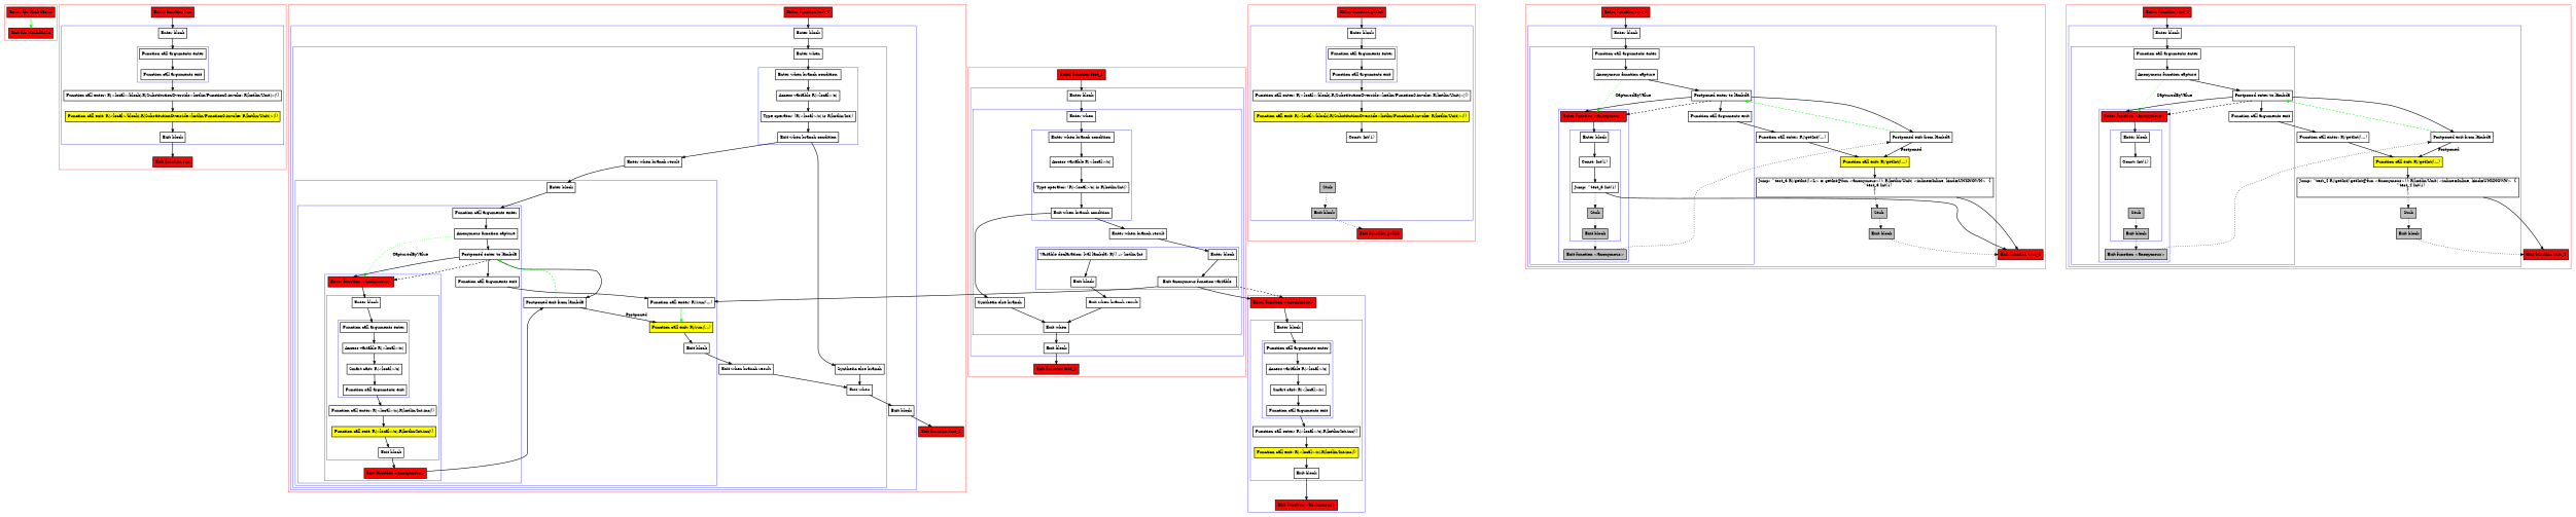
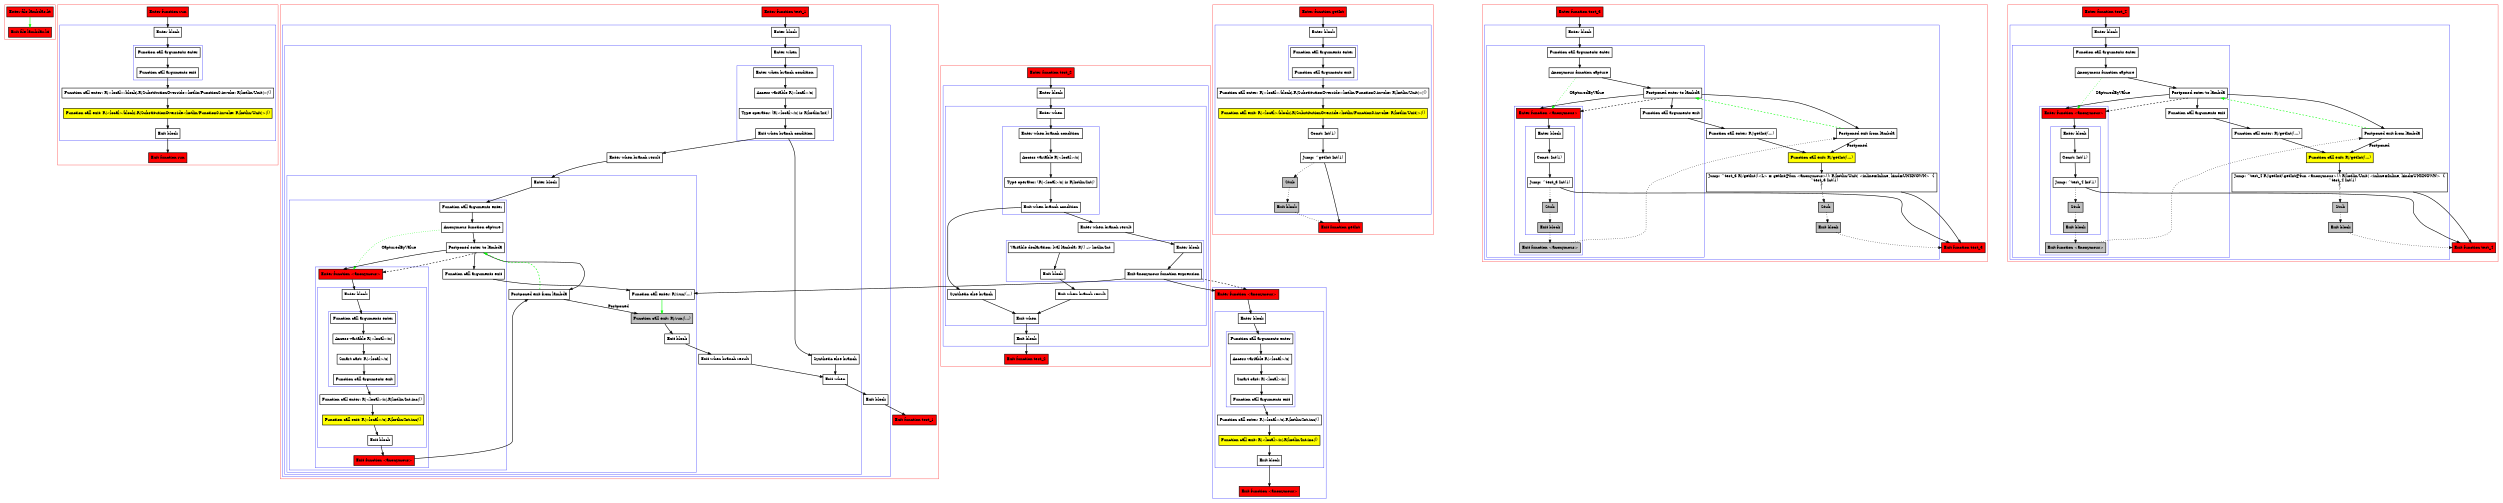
  digraph {
    nodesep=3
    node [penwidth=2 shape=box]
    edge [penwidth=2]
    n1 [fillcolor=red label="Enter file lambdas.kt" style=filled]
    n2 [fillcolor=red label="Exit file lambdas.kt" style=filled]
    n3 [label="Function call arguments enter"]
    n4 [label="Function call arguments exit"]
    n5 [label="Enter block"]
    n6 [label="Function call enter: R|<local>/block|.R|SubstitutionOverride<kotlin/Function0.invoke: R|kotlin/Unit|>|()"]
    n7 [fillcolor=yellow label="Function call exit: R|<local>/block|.R|SubstitutionOverride<kotlin/Function0.invoke: R|kotlin/Unit|>|()" style=filled]
    n8 [label="Exit block"]
    n9 [fillcolor=red label="Enter function run" style=filled]
    n10 [fillcolor=red label="Exit function run" style=filled]
    n11 [label="Enter when branch condition "]
    n12 [label="Access variable R|<local>/x|"]
    n13 [label="Type operator: (R|<local>/x| is R|kotlin/Int|)"]
    n14 [label="Exit when branch condition"]
    n15 [label="Function call arguments enter"]
    n16 [label="Access variable R|<local>/x|"]
    n17 [label="Smart cast: R|<local>/x|"]
    n18 [label="Function call arguments exit"]
    n19 [label="Enter block"]
    n20 [label="Function call enter: R|<local>/x|.R|kotlin/Int.inc|()"]
    n21 [fillcolor=yellow label="Function call exit: R|<local>/x|.R|kotlin/Int.inc|()" style=filled]
    n22 [label="Exit block"]
    n23 [fillcolor=red label="Enter function <anonymous>" style=filled]
    n24 [fillcolor=red label="Exit function <anonymous>" style=filled]
    n25 [label="Function call arguments enter"]
    n26 [label="Anonymous function capture"]
    n27 [label="Postponed enter to lambda"]
    n28 [label="Function call arguments exit"]
    n29 [label="Enter block"]
    n30 [label="Function call enter: R|/run|(...)"]
    n31 [label="Postponed exit from lambda"]
-   n32 [fillcolor=yellow label="Function call exit: R|/run|(...)" style=filled]
+   n32 [fillcolor=gray label="Function call exit: R|/run|(...)" style=filled]
    n33 [label="Exit block"]
    n34 [label="Enter when"]
    n35 [label="Synthetic else branch"]
    n36 [label="Enter when branch result"]
    n37 [label="Exit when branch result"]
    n38 [label="Exit when"]
    n39 [label="Enter block"]
    n40 [label="Exit block"]
    n41 [fillcolor=red label="Enter function test_1" style=filled]
    n42 [fillcolor=red label="Exit function test_1" style=filled]
    n43 [label="Enter when branch condition "]
    n44 [label="Access variable R|<local>/x|"]
    n45 [label="Type operator: (R|<local>/x| is R|kotlin/Int|)"]
    n46 [label="Exit when branch condition"]
    n47 [label="Enter block"]
-   n48 [label="Exit anonymous function variable"]
+   n48 [label="Exit anonymous function expression"]
    n49 [label="Variable declaration: lval lambda: R|() -> kotlin/Int|"]
    n50 [label="Exit block"]
    n51 [label="Enter when"]
    n52 [label="Synthetic else branch"]
    n53 [label="Enter when branch result"]
    n54 [label="Exit when branch result"]
    n55 [label="Exit when"]
    n56 [label="Enter block"]
    n57 [label="Exit block"]
    n58 [fillcolor=red label="Enter function test_2" style=filled]
    n59 [fillcolor=red label="Exit function test_2" style=filled]
    n60 [label="Function call arguments enter"]
    n61 [label="Access variable R|<local>/x|"]
    n62 [label="Smart cast: R|<local>/x|"]
    n63 [label="Function call arguments exit"]
    n64 [label="Enter block"]
    n65 [label="Function call enter: R|<local>/x|.R|kotlin/Int.inc|()"]
    n66 [fillcolor=yellow label="Function call exit: R|<local>/x|.R|kotlin/Int.inc|()" style=filled]
    n67 [label="Exit block"]
    n68 [fillcolor=red label="Enter function <anonymous>" style=filled]
    n69 [fillcolor=red label="Exit function <anonymous>" style=filled]
    n70 [label="Function call arguments enter"]
    n71 [label="Function call arguments exit"]
    n72 [label="Enter block"]
    n73 [label="Function call enter: R|<local>/block|.R|SubstitutionOverride<kotlin/Function0.invoke: R|kotlin/Unit|>|()"]
    n74 [fillcolor=yellow label="Function call exit: R|<local>/block|.R|SubstitutionOverride<kotlin/Function0.invoke: R|kotlin/Unit|>|()" style=filled]
    n75 [label="Const: Int(1)"]
+   n76 [label="Jump: ^getInt Int(1)"]
    n77 [fillcolor=gray label=Stub style=filled]
    n78 [fillcolor=gray label="Exit block" style=filled]
    n79 [fillcolor=red label="Enter function getInt" style=filled]
    n80 [fillcolor=red label="Exit function getInt" style=filled]
    n81 [label="Enter block"]
    n82 [label="Const: Int(1)"]
    n83 [label="Jump: ^test_3 Int(1)"]
    n84 [fillcolor=gray label=Stub style=filled]
    n85 [fillcolor=gray label="Exit block" style=filled]
    n86 [fillcolor=red label="Enter function <anonymous>" style=filled]
    n87 [fillcolor=gray label="Exit function <anonymous>" style=filled]
    n88 [label="Function call arguments enter"]
    n89 [label="Anonymous function capture"]
    n90 [label="Postponed enter to lambda"]
    n91 [label="Function call arguments exit"]
    n92 [label="Enter block"]
    n93 [label="Function call enter: R|/getInt|(...)"]
    n94 [label="Postponed exit from lambda"]
    n95 [fillcolor=yellow label="Function call exit: R|/getInt|(...)" style=filled]
    n96 [label="Jump: ^test_3 R|/getInt|(<L> = getInt@fun <anonymous>(): R|kotlin/Unit| <inline=Inline, kind=UNKNOWN>  {\n    ^test_3 Int(1)\n}\n)"]
    n97 [fillcolor=gray label=Stub style=filled]
    n98 [fillcolor=gray label="Exit block" style=filled]
    n99 [fillcolor=red label="Enter function test_3" style=filled]
    n100 [fillcolor=red label="Exit function test_3" style=filled]
    n101 [label="Enter block"]
    n102 [label="Const: Int(1)"]
+   n103 [label="Jump: ^test_4 Int(1)"]
    n104 [fillcolor=gray label=Stub style=filled]
    n105 [fillcolor=gray label="Exit block" style=filled]
    n106 [fillcolor=red label="Enter function <anonymous>" style=filled]
    n107 [fillcolor=gray label="Exit function <anonymous>" style=filled]
    n108 [label="Function call arguments enter"]
    n109 [label="Anonymous function capture"]
    n110 [label="Postponed enter to lambda"]
    n111 [label="Function call arguments exit"]
    n112 [label="Enter block"]
    n113 [label="Function call enter: R|/getInt|(...)"]
    n114 [label="Postponed exit from lambda"]
    n115 [fillcolor=yellow label="Function call exit: R|/getInt|(...)" style=filled]
    n116 [label="Jump: ^test_4 R|/getInt|(getInt@fun <anonymous>(): R|kotlin/Unit| <inline=Inline, kind=UNKNOWN>  {\n    ^test_4 Int(1)\n}\n)"]
    n117 [fillcolor=gray label=Stub style=filled]
    n118 [fillcolor=gray label="Exit block" style=filled]
    n119 [fillcolor=red label="Enter function test_4" style=filled]
    n120 [fillcolor=red label="Exit function test_4" style=filled]
    subgraph cluster_1 {
      color=red
      n1
      n2
    }
    subgraph cluster_2 {
      color=red
      n9
      n10
      subgraph cluster_3 {
        color=blue
        n5
        n6
        n7
        n8
        subgraph cluster_4 {
          color=blue
          n3
          n4
        }
      }
    }
    subgraph cluster_5 {
      color=red
      n41
      n42
      subgraph cluster_6 {
        color=blue
        n39
        n40
        subgraph cluster_7 {
          color=blue
          n34
          n35
          n36
          n37
          n38
          subgraph cluster_8 {
            color=blue
            n11
            n12
            n13
            n14
          }
          subgraph cluster_9 {
            color=blue
            n29
            n30
            n31
            n32
            n33
            subgraph cluster_10 {
              color=blue
              n25
              n26
              n27
              n28
              subgraph cluster_11 {
                color=blue
                n23
                n24
                subgraph cluster_12 {
                  color=blue
                  n19
                  n20
                  n21
                  n22
                  subgraph cluster_13 {
                    color=blue
                    n15
                    n16
                    n17
                    n18
                  }
                }
              }
            }
          }
        }
      }
    }
    subgraph cluster_14 {
      color=red
      n58
      n59
      subgraph cluster_15 {
        color=blue
        n56
        n57
        subgraph cluster_16 {
          color=blue
          n51
          n52
          n53
          n54
          n55
          subgraph cluster_17 {
            color=blue
            n43
            n44
            n45
            n46
          }
          subgraph cluster_18 {
            color=blue
            n47
            n48
            n49
            n50
          }
        }
      }
    }
    subgraph cluster_19 {
      color=blue
      n68
      n69
      subgraph cluster_20 {
        color=blue
        n64
        n65
        n66
        n67
        subgraph cluster_21 {
          color=blue
          n60
          n61
          n62
          n63
        }
      }
    }
    subgraph cluster_22 {
      color=red
      n79
      n80
      subgraph cluster_23 {
        color=blue
        n72
        n73
        n74
        n75
+       n76
        n77
        n78
        subgraph cluster_24 {
          color=blue
          n70
          n71
        }
      }
    }
    subgraph cluster_25 {
      color=red
      n99
      n100
      subgraph cluster_26 {
        color=blue
        n92
        n93
        n94
        n95
        n96
        n97
        n98
        subgraph cluster_27 {
          color=blue
          n88
          n89
          n90
          n91
          subgraph cluster_28 {
            color=blue
            n86
            n87
            subgraph cluster_29 {
              color=blue
              n81
              n82
              n83
              n84
              n85
            }
          }
        }
      }
    }
    subgraph cluster_30 {
      color=red
      n119
      n120
      subgraph cluster_31 {
        color=blue
        n112
        n113
        n114
        n115
        n116
        n117
        n118
        subgraph cluster_32 {
          color=blue
          n108
          n109
          n110
          n111
          subgraph cluster_33 {
            color=blue
            n106
            n107
            subgraph cluster_34 {
              color=blue
              n101
              n102
+             n103
              n104
              n105
            }
          }
        }
      }
    }
    n1 -> n2 [color=green]
    n3 -> n4
    n4 -> n6
    n5 -> n3
    n6 -> n7
    n7 -> n8
    n8 -> n10
    n9 -> n5
    n11 -> n12
    n12 -> n13
    n13 -> n14
    n14 -> n35
    n14 -> n36
    n15 -> n16
    n16 -> n17
    n17 -> n18
    n18 -> n20
    n19 -> n15
    n20 -> n21
    n21 -> n22
    n22 -> n24
    n23 -> n19
    n24 -> n31
    n25 -> n26
    n26 -> n23 [color=green label=CapturedByValue style=dotted]
    n26 -> n27
    n27 -> n23
    n27 -> n23 [style=dashed]
    n27 -> n28
    n27 -> n31
    n28 -> n30
    n29 -> n25
    n30 -> n32 [color=green]
    n31 -> n27 [color=green style=dashed]
    n31 -> n32 [label=Postponed]
    n32 -> n33
    n33 -> n37
    n34 -> n11
    n35 -> n38
    n36 -> n29
    n37 -> n38
    n38 -> n40
    n39 -> n34
    n40 -> n42
    n41 -> n39
    n43 -> n44
    n44 -> n45
    n45 -> n46
    n46 -> n52
    n46 -> n53
    n47 -> n48
    n48 -> n30
    n48 -> n68
    n48 -> n68 [style=dashed]
    n49 -> n50
    n50 -> n54
    n51 -> n43
    n52 -> n55
    n53 -> n47
    n54 -> n55
    n55 -> n57
    n56 -> n51
    n57 -> n59
    n58 -> n56
    n60 -> n61
    n61 -> n62
    n62 -> n63
    n63 -> n65
    n64 -> n60
    n65 -> n66
    n66 -> n67
    n67 -> n69
    n68 -> n64
    n70 -> n71
    n71 -> n73
    n72 -> n70
    n73 -> n74
    n74 -> n75
+   n75 -> n76
+   n76 -> n77 [style=dotted]
+   n76 -> n80
    n77 -> n78 [style=dotted]
    n78 -> n80 [style=dotted]
    n79 -> n72
    n81 -> n82
    n82 -> n83
    n83 -> n84 [style=dotted]
    n83 -> n100
    n84 -> n85 [style=dotted]
    n85 -> n87 [style=dotted]
    n86 -> n81
    n87 -> n94 [style=dotted]
    n88 -> n89
    n89 -> n86 [color=green label=CapturedByValue style=dotted]
    n89 -> n90
    n90 -> n86
    n90 -> n86 [style=dashed]
    n90 -> n91
    n90 -> n94
    n91 -> n93
    n92 -> n88
    n93 -> n95
    n94 -> n90 [color=green style=dashed]
    n94 -> n95 [label=Postponed]
    n95 -> n96
    n96 -> n97 [style=dotted]
    n96 -> n100
    n97 -> n98 [style=dotted]
    n98 -> n100 [style=dotted]
    n99 -> n92
    n101 -> n102
+   n102 -> n103
+   n103 -> n104 [style=dotted]
+   n103 -> n120
    n104 -> n105 [style=dotted]
    n105 -> n107 [style=dotted]
    n106 -> n101
    n107 -> n114 [style=dotted]
    n108 -> n109
    n109 -> n106 [color=green label=CapturedByValue style=dotted]
    n109 -> n110
    n110 -> n106
    n110 -> n106 [style=dashed]
    n110 -> n111
    n110 -> n114
    n111 -> n113
    n112 -> n108
    n113 -> n115
    n114 -> n110 [color=green style=dashed]
    n114 -> n115 [label=Postponed]
    n115 -> n116
    n116 -> n117 [style=dotted]
    n116 -> n120
    n117 -> n118 [style=dotted]
    n118 -> n120 [style=dotted]
    n119 -> n112
  }
